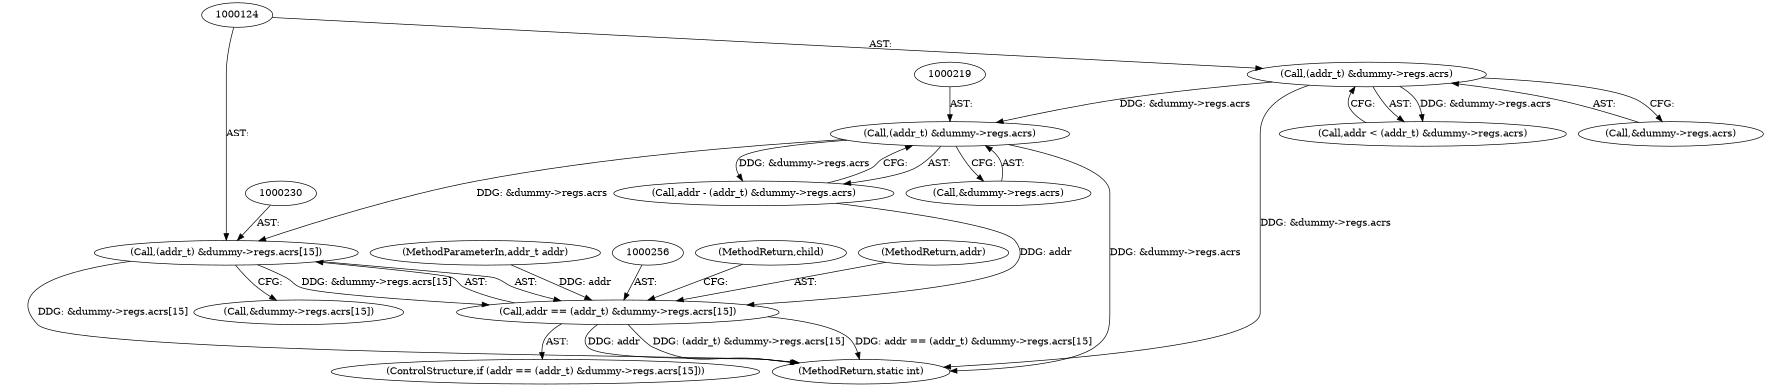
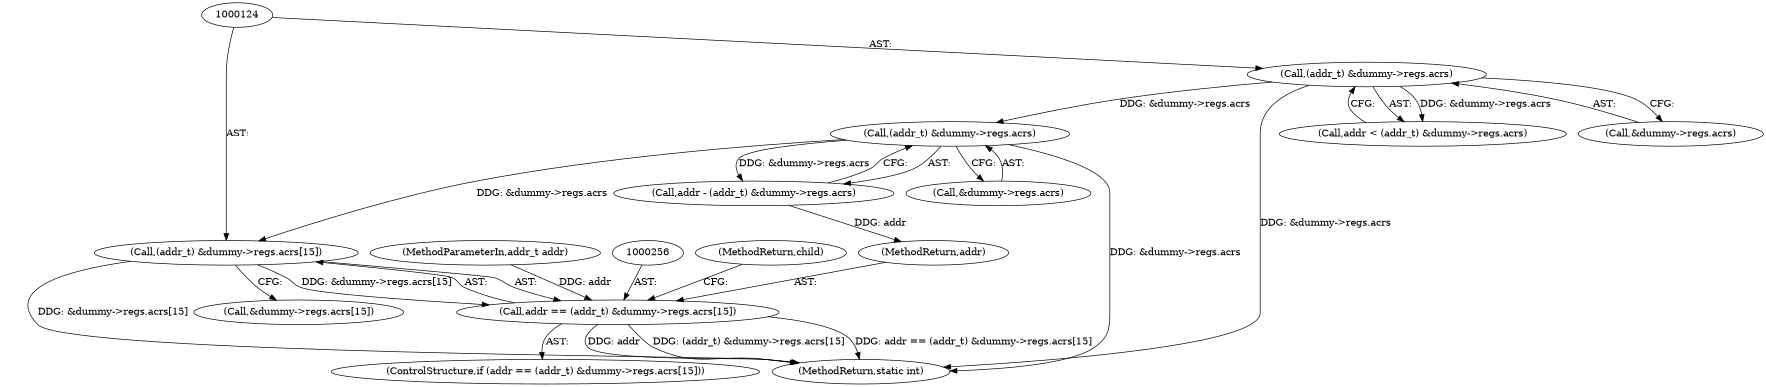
  digraph {
    n1 [label="(Call,(addr_t) &dummy->regs.acrs[15])"]
    n2 [label="(Call,addr == (addr_t) &dummy->regs.acrs[15])"]
    n3 [label="(MethodReturn,static int)"]
    n4 [label="(Call,&dummy->regs.acrs[15])"]
    n5 [label="(ControlStructure,if (addr == (addr_t) &dummy->regs.acrs[15]))"]
    n6 [label="(Call,(addr_t) &dummy->regs.acrs)"]
    n7 [label="(Call,addr - (addr_t) &dummy->regs.acrs)"]
    n8 [label="(Call,&dummy->regs.acrs)"]
    n9 [label="(Call,(addr_t) &dummy->regs.acrs)"]
    n10 [label="(Call,addr < (addr_t) &dummy->regs.acrs)"]
    n11 [label="(Call,&dummy->regs.acrs)"]
    n12 [label="(MethodReturn,child)"]
    n13 [label="(MethodParameterIn,addr_t addr)"]
    n14 [label="(MethodReturn,addr)"]
-   1000230
-   1000219
    1000124
    1000256
    n1 -> n2 [label="AST: "]
    n1 -> n2 [label="DDG: &dummy->regs.acrs[15]"]
    n1 -> n3 [label="DDG: &dummy->regs.acrs[15]"]
    n1 -> n4 [label="CFG: "]
    n2 -> n1 [label="AST: "]
    n2 -> n3 [label="DDG: addr == (addr_t) &dummy->regs.acrs[15]"]
    n2 -> n3 [label="DDG: addr"]
    n2 -> n3 [label="DDG: (addr_t) &dummy->regs.acrs[15]"]
    n2 -> n5 [label="AST: "]
    n6 -> n1 [label="DDG: &dummy->regs.acrs"]
    n6 -> n3 [label="DDG: &dummy->regs.acrs"]
    n6 -> n7 [label="AST: "]
    n6 -> n7 [label="DDG: &dummy->regs.acrs"]
    n6 -> n8 [label="CFG: "]
-   n7 -> n2 [label="DDG: addr"]
+   n7 -> n14 [label="DDG: addr"]
    n7 -> n6 [label="CFG: "]
    n8 -> n6 [label="AST: "]
    n9 -> n3 [label="DDG: &dummy->regs.acrs"]
    n9 -> n6 [label="DDG: &dummy->regs.acrs"]
    n9 -> n10 [label="AST: "]
    n9 -> n10 [label="DDG: &dummy->regs.acrs"]
    n9 -> n11 [label="CFG: "]
    n10 -> n9 [label="CFG: "]
    n11 -> n9 [label="AST: "]
    n12 -> n2 [label="CFG: "]
    n13 -> n2 [label="DDG: addr"]
    n14 -> n2 [label="AST: "]
-   1000230 -> n1 [label="AST: "]
-   1000219 -> n6 [label="AST: "]
    1000124 -> n1 [label="AST: "]
    1000124 -> n9 [label="AST: "]
    1000256 -> n2 [label="AST: "]
  }
